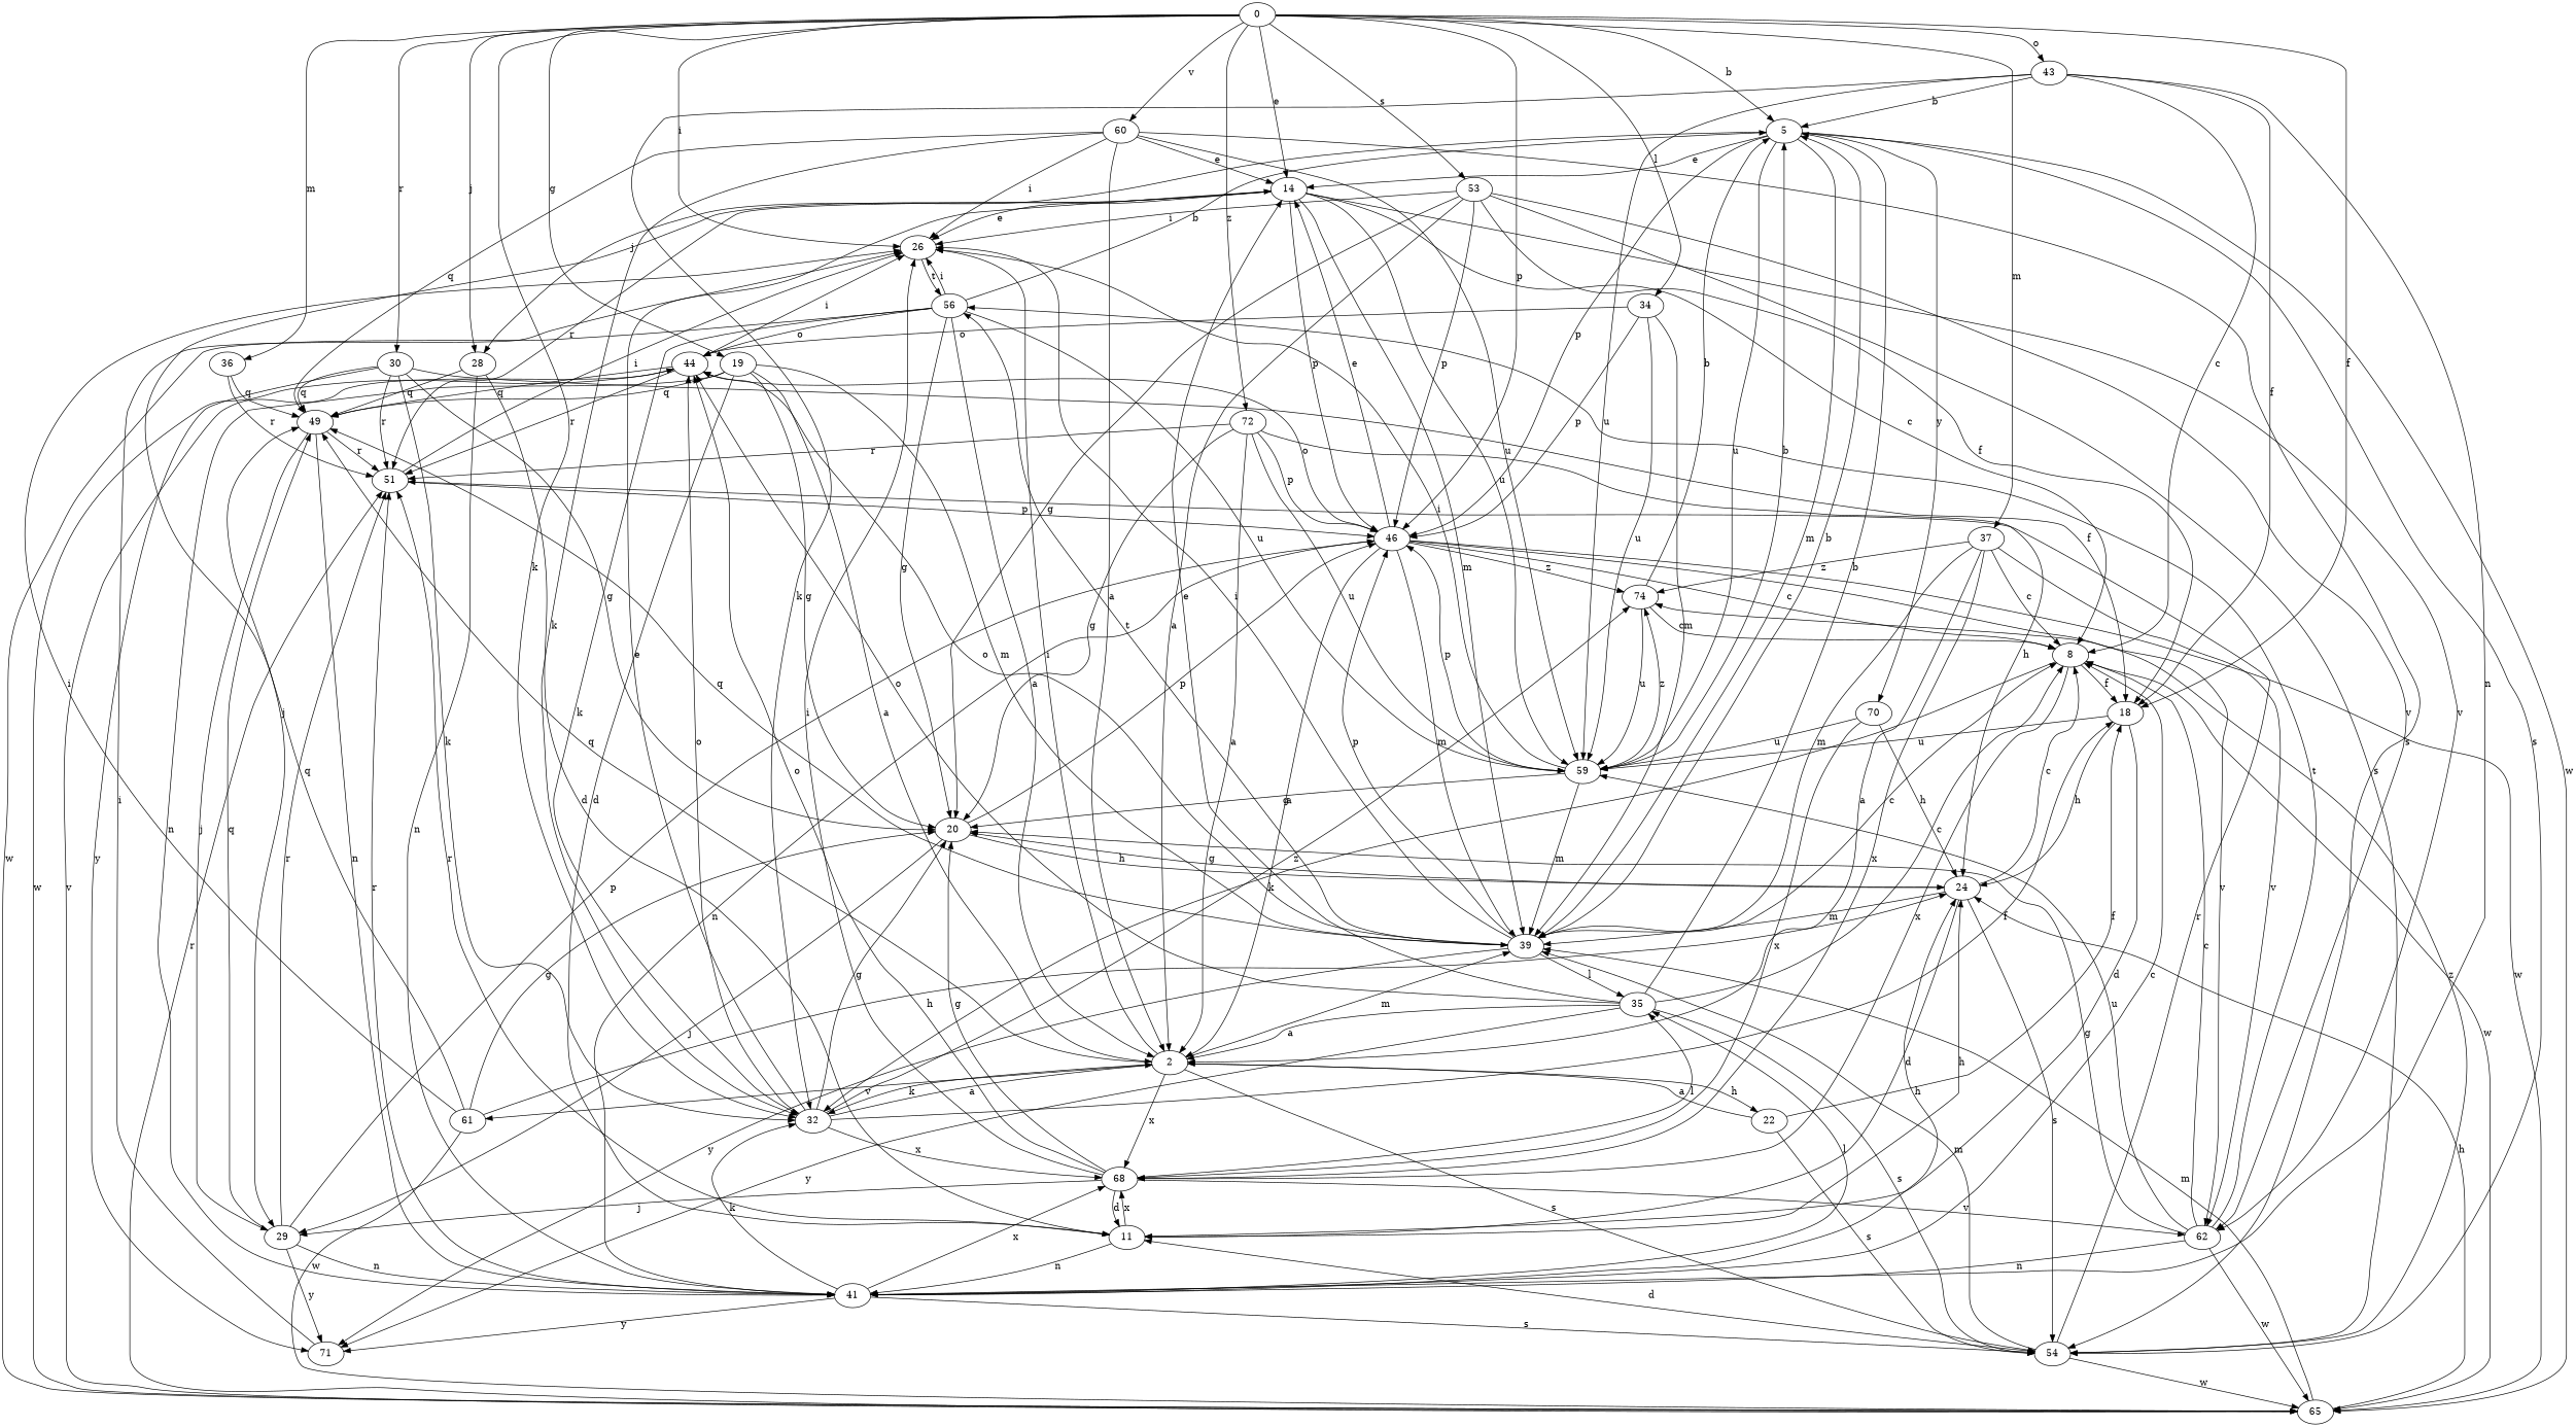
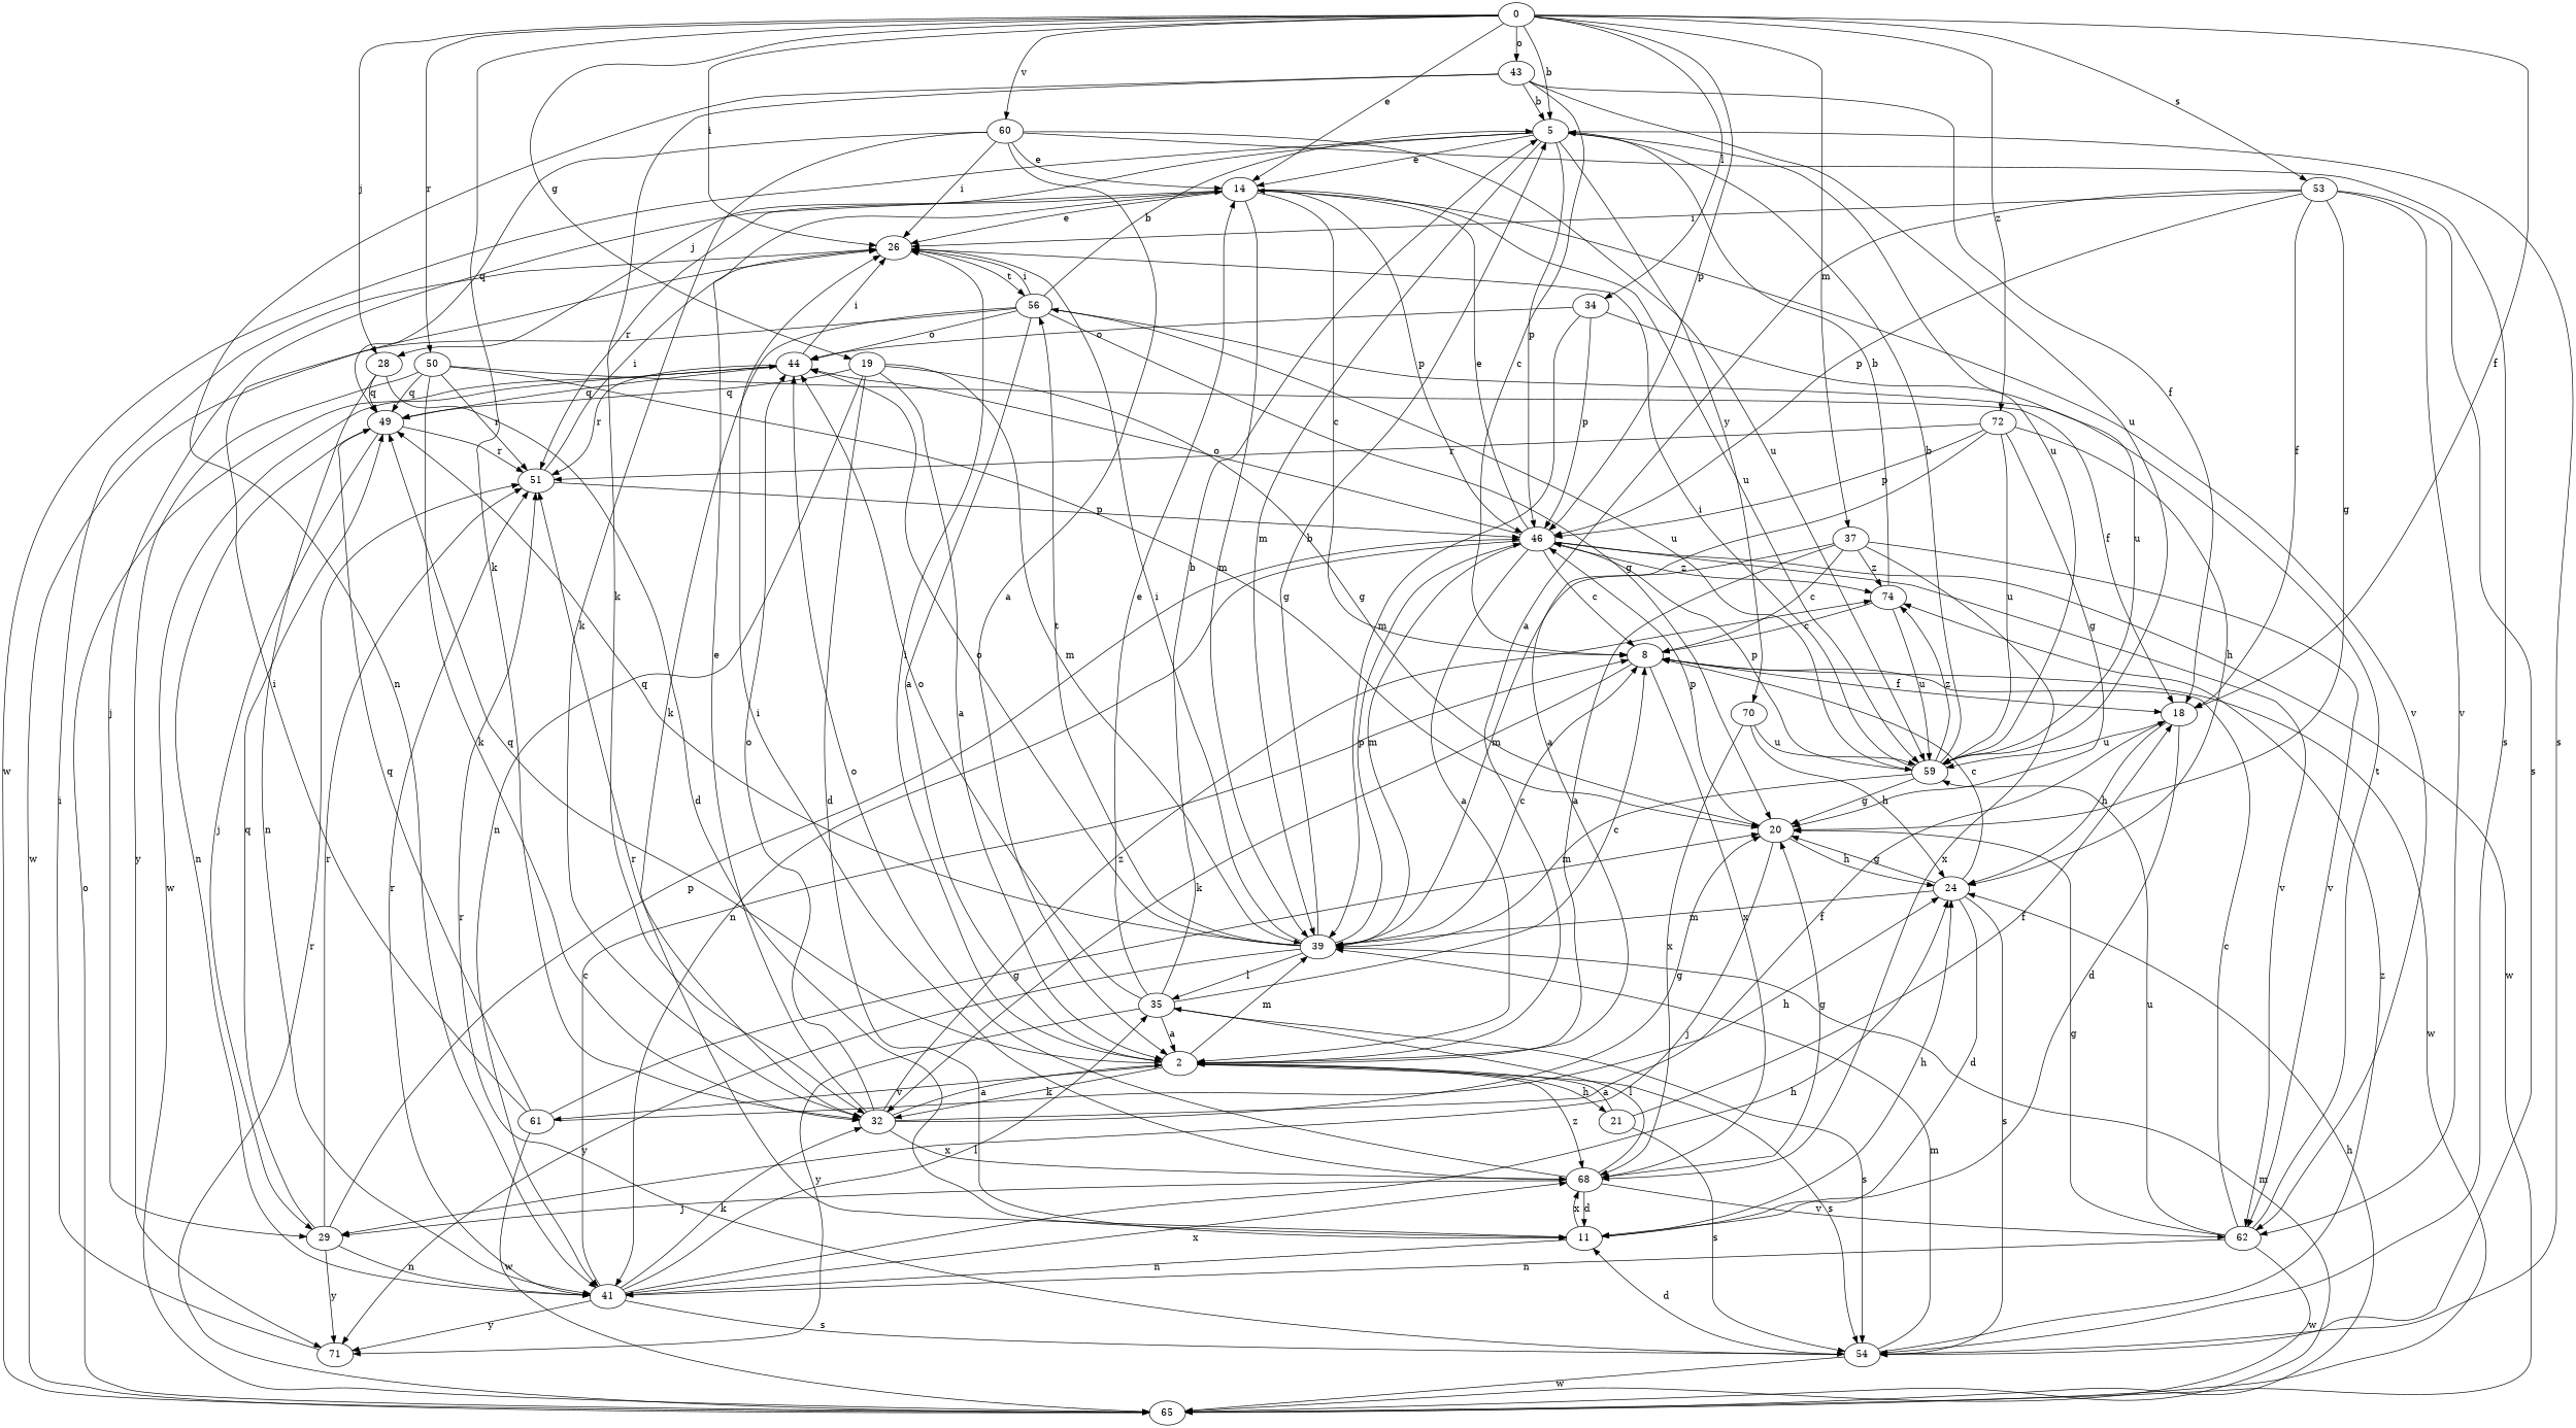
  strict digraph {
    0
    5
    14
    18
    19
    26
    28
    32
    34
-   36
    37
    43
    46
-   50 [label=30]
+   50
    53
    60
    72
    39
    54
    59
    65
    70
    8
    51
    29
    62
    11
    24
    2
    49
    41
    20
    56
    68
    44
    74
    71
-   22
+   22 [label=21]
    61
    35
    0 -> 5 [label=b]
    0 -> 14 [label=e]
    0 -> 18 [label=f]
    0 -> 19 [label=g]
    0 -> 26 [label=i]
    0 -> 28 [label=j]
    0 -> 32 [label=k]
    0 -> 34 [label=l]
-   0 -> 36 [label=m]
    0 -> 37 [label=m]
    0 -> 43 [label=o]
    0 -> 46 [label=p]
    0 -> 50 [label=r]
    0 -> 53 [label=s]
    0 -> 60 [label=v]
    0 -> 72 [label=z]
    5 -> 14 [label=e]
    5 -> 28 [label=j]
    5 -> 46 [label=p]
    5 -> 39 [label=m]
    5 -> 54 [label=s]
    5 -> 59 [label=u]
    5 -> 65 [label=w]
    5 -> 70 [label=y]
    14 -> 26 [label=e]
    14 -> 46 [label=p]
    14 -> 39 [label=m]
    14 -> 59 [label=u]
    14 -> 8 [label=c]
    14 -> 51 [label=r]
    14 -> 29 [label=j]
    14 -> 62 [label=v]
    18 -> 59 [label=u]
    18 -> 11 [label=d]
    18 -> 24 [label=h]
    19 -> 39 [label=m]
    19 -> 11 [label=d]
    19 -> 2 [label=a]
    19 -> 49 [label=q]
    19 -> 41 [label=n]
    19 -> 20 [label=g]
    26 -> 56 [label=t]
    28 -> 11 [label=d]
    28 -> 49 [label=q]
    28 -> 41 [label=n]
    32 -> 14 [label=e]
    32 -> 18 [label=f]
    32 -> 2 [label=a]
    32 -> 20 [label=g]
    32 -> 68 [label=x]
    32 -> 44 [label=o]
    32 -> 74 [label=z]
    34 -> 46 [label=p]
    34 -> 39 [label=m]
    34 -> 59 [label=u]
    34 -> 44 [label=o]
-   36 -> 51 [label=r]
-   36 -> 49 [label=q]
    37 -> 39 [label=m]
    37 -> 8 [label=c]
    37 -> 62 [label=v]
    37 -> 2 [label=a]
    37 -> 68 [label=x]
    37 -> 74 [label=z]
    43 -> 5 [label=b]
    43 -> 18 [label=f]
    43 -> 32 [label=k]
    43 -> 59 [label=u]
    43 -> 8 [label=c]
    43 -> 41 [label=n]
    46 -> 14 [label=e]
    46 -> 39 [label=m]
    46 -> 65 [label=w]
    46 -> 8 [label=c]
    46 -> 62 [label=v]
    46 -> 2 [label=a]
    46 -> 41 [label=n]
    46 -> 44 [label=o]
    46 -> 74 [label=z]
    50 -> 18 [label=f]
    50 -> 32 [label=k]
    50 -> 51 [label=r]
    50 -> 49 [label=q]
    50 -> 20 [label=g]
    50 -> 71 [label=y]
    53 -> 18 [label=f]
    53 -> 26 [label=i]
    53 -> 46 [label=p]
    53 -> 54 [label=s]
    53 -> 62 [label=v]
    53 -> 2 [label=a]
    53 -> 20 [label=g]
    60 -> 14 [label=e]
    60 -> 26 [label=i]
    60 -> 32 [label=k]
    60 -> 54 [label=s]
    60 -> 59 [label=u]
    60 -> 2 [label=a]
    60 -> 49 [label=q]
    72 -> 46 [label=p]
    72 -> 59 [label=u]
    72 -> 51 [label=r]
    72 -> 24 [label=h]
    72 -> 2 [label=a]
    72 -> 20 [label=g]
    39 -> 5 [label=b]
    39 -> 26 [label=i]
    39 -> 46 [label=p]
    39 -> 8 [label=c]
    39 -> 49 [label=q]
    39 -> 56 [label=t]
    39 -> 44 [label=o]
    39 -> 71 [label=y]
    39 -> 35 [label=l]
    54 -> 39 [label=m]
    54 -> 65 [label=w]
    54 -> 51 [label=r]
    54 -> 11 [label=d]
    54 -> 74 [label=z]
    59 -> 5 [label=b]
    59 -> 26 [label=i]
    59 -> 46 [label=p]
    59 -> 39 [label=m]
    59 -> 20 [label=g]
    59 -> 74 [label=z]
    65 -> 39 [label=m]
    65 -> 51 [label=r]
    65 -> 24 [label=h]
-   65 -> 44 [label=v]
+   65 -> 44 [label=o]
    70 -> 59 [label=u]
    70 -> 24 [label=h]
    70 -> 68 [label=x]
    8 -> 18 [label=f]
    8 -> 32 [label=k]
    8 -> 65 [label=w]
    8 -> 68 [label=x]
    51 -> 26 [label=i]
    51 -> 46 [label=p]
    29 -> 46 [label=p]
    29 -> 51 [label=r]
    29 -> 49 [label=q]
    29 -> 41 [label=n]
    29 -> 71 [label=y]
    62 -> 59 [label=u]
    62 -> 65 [label=w]
    62 -> 8 [label=c]
    62 -> 41 [label=n]
    62 -> 20 [label=g]
    62 -> 56 [label=t]
    11 -> 51 [label=r]
    11 -> 24 [label=h]
    11 -> 41 [label=n]
    11 -> 68 [label=x]
    24 -> 39 [label=m]
    24 -> 54 [label=s]
    24 -> 8 [label=c]
    24 -> 11 [label=d]
    24 -> 20 [label=g]
    2 -> 26 [label=i]
    2 -> 32 [label=k]
    2 -> 39 [label=m]
    2 -> 54 [label=s]
    2 -> 49 [label=q]
-   2 -> 68 [label=x]
+   2 -> 68 [label=z]
    2 -> 22 [label=h]
    2 -> 61 [label=v]
    49 -> 51 [label=r]
    49 -> 29 [label=j]
    49 -> 41 [label=n]
    41 -> 32 [label=k]
    41 -> 54 [label=s]
    41 -> 8 [label=c]
    41 -> 51 [label=r]
    41 -> 24 [label=h]
    41 -> 68 [label=x]
    41 -> 71 [label=y]
    41 -> 35 [label=l]
    20 -> 46 [label=p]
    20 -> 29 [label=j]
    20 -> 24 [label=h]
    56 -> 5 [label=b]
    56 -> 26 [label=i]
    56 -> 32 [label=k]
    56 -> 59 [label=u]
    56 -> 65 [label=w]
    56 -> 2 [label=a]
    56 -> 20 [label=g]
    56 -> 44 [label=o]
    68 -> 26 [label=i]
    68 -> 29 [label=j]
    68 -> 62 [label=v]
    68 -> 11 [label=d]
    68 -> 20 [label=g]
    68 -> 44 [label=o]
    68 -> 35 [label=l]
    44 -> 26 [label=i]
    44 -> 65 [label=w]
    44 -> 51 [label=r]
    44 -> 49 [label=q]
    74 -> 5 [label=b]
    74 -> 59 [label=u]
    74 -> 8 [label=c]
    71 -> 26 [label=i]
    22 -> 18 [label=f]
    22 -> 54 [label=s]
    22 -> 2 [label=a]
    61 -> 26 [label=i]
    61 -> 65 [label=w]
    61 -> 24 [label=h]
    61 -> 49 [label=q]
    61 -> 20 [label=g]
    35 -> 5 [label=b]
    35 -> 14 [label=e]
    35 -> 54 [label=s]
    35 -> 8 [label=c]
    35 -> 2 [label=a]
    35 -> 44 [label=o]
    35 -> 71 [label=y]
  }
